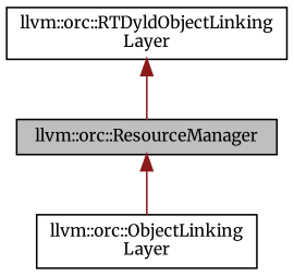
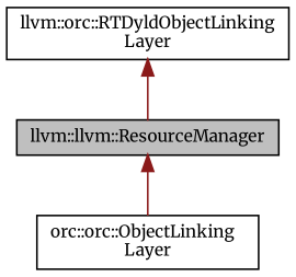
  digraph {
    fontname=Merriweather
    node [color=black fontname=Merriweather fontsize=10 shape=record]
    edge [color=firebrick4 dir=back fontname=Merriweather fontsize=10 labelfontname=Helvetica labelfontsize=10 style=solid]
-   n1 [fillcolor=grey75 fontcolor=black height=0.2 label="llvm::orc::ResourceManager" style=filled width=0.4]
-   n2 [height=0.2 label="llvm::orc::ObjectLinking\lLayer" width=0.4]
+   n1 [fillcolor=grey75 fontcolor=black height=0.2 label="llvm::llvm::ResourceManager" style=filled width=0.4]
+   n2 [height=0.2 label="orc::orc::ObjectLinking\lLayer" width=0.4]
    n3 [height=0.2 label="llvm::orc::RTDyldObjectLinking\lLayer" width=0.4]
    n1 -> n2
    n3 -> n1
  }
